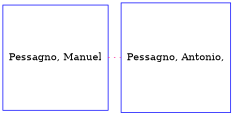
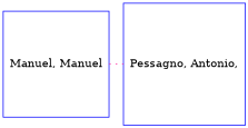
  digraph {
    node [color=blue regular=1 shape=box]
-   n1 [label="Pessagno, Manuel"]
+   n1 [label="Manuel, Manuel"]
    n2 [label="Pessagno, Antonio,"]
    subgraph sub_1 {
      rank=same
      n1
      n2
    }
    n1 -> n2 [dir=none color=deeppink style=dotted]
  }
